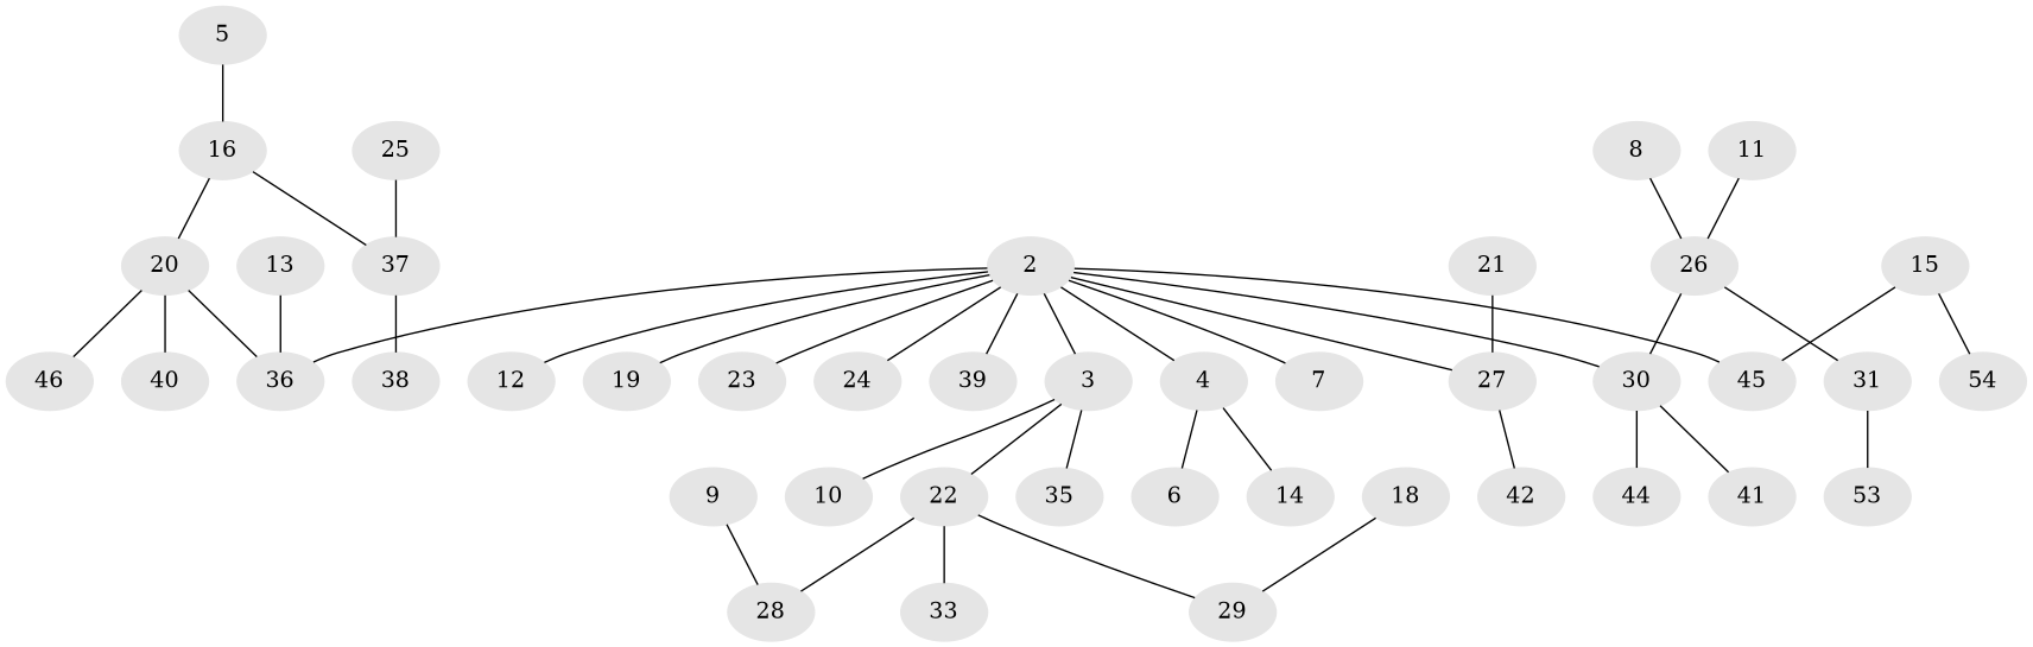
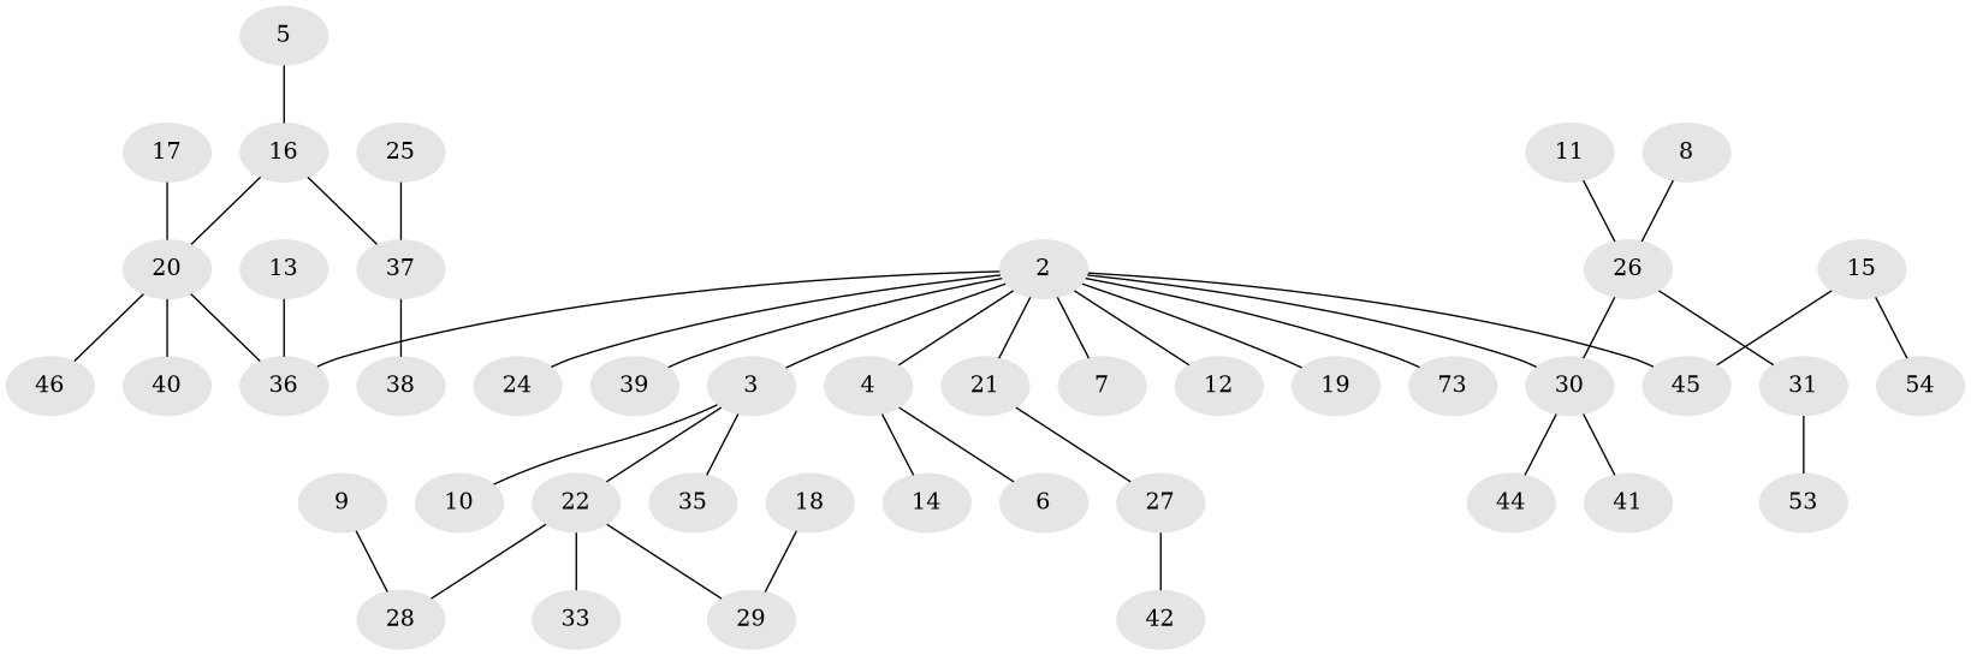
  graph {
    node [color=gray90 style=filled]
    edge [weight=1.0]
    2
    36
    3
    4
    7
    12
    19
-   23
+   23 [label=73]
    24
    27
    30
    39
    45
    10
    22
    35
    6
    14
    42
    41
    44
    28
    29
    33
    5
    16
    20
    37
    8
    26
    31
    9
    11
    13
    15
    n36 [label=54]
    40
    46
    38
+   17
    18
    21
    25
    n44 [label=53]
    2 -- 36
    2 -- 3
    2 -- 4
    2 -- 7
    2 -- 12
    2 -- 19
    2 -- 23
    2 -- 24
-   2 -- 27
+   2 -- 21
    2 -- 30
    2 -- 39
    2 -- 45
    3 -- 10
    3 -- 22
    3 -- 35
    4 -- 6
    4 -- 14
    27 -- 42
    30 -- 41
    30 -- 44
    22 -- 28
    22 -- 29
    22 -- 33
    5 -- 16
    16 -- 20
    16 -- 37
    20 -- 36
    20 -- 40
    20 -- 46
    37 -- 38
    8 -- 26
    26 -- 30
    26 -- 31
    31 -- n44
    9 -- 28
    11 -- 26
    13 -- 36
    15 -- 45
    15 -- n36
+   17 -- 20
    18 -- 29
    21 -- 27
    25 -- 37
  }
